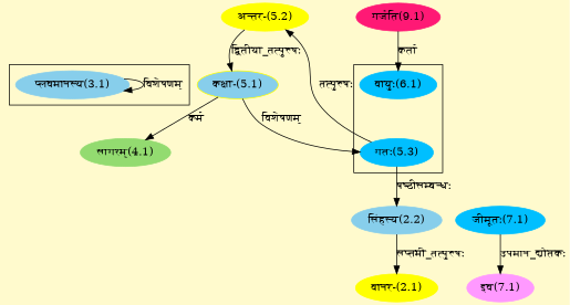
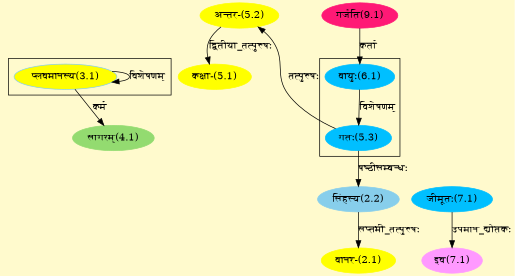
  digraph {
    bgcolor=lemonchiffon1
    compound=true
    rankdir=BT
    node [color="#00BFFF" style=filled]
    edge [dir=back]
    n1 [label="गतः(5.3)"]
    n2 [label="वायुः(6.1)"]
-   n3 [color="#87CEEB" label="प्लवमानस्य(3.1)"]
+   n3 [color="#87CEEB" label="प्लवमानस्य(3.1)" fillcolor="#FFFF00"]
    n4 [color="#FF1975" label="गर्जति(9.1)"]
    n5 [color="#FFFF00" label="वानर-(2.1)"]
    n6 [color="#87CEEB" label="सिंहस्य(2.2)"]
    n7 [color="#93DB70" label="सागरम्(4.1)"]
-   n8 [color="#FFFF00" label="कक्षा-(5.1)" fillcolor="#87CEEB"]
+   n8 [color="#FFFF00" label="कक्षा-(5.1)"]
    n9 [color="#FFFF00" label="अन्तर-(5.2)"]
    n10 [label="जीमूतः(7.1)"]
    n11 [color="#FF99FF" label="इव(7.1)"]
    subgraph cluster_1 {
      n1
      n2
    }
    subgraph cluster_2 {
      n3
    }
-   n1 -> n8 [label="विशेषणम्"]
+   n1 -> n2 [label="विशेषणम्"]
    n2 -> n4 [label="कर्ता"]
    n3 -> n3 [label="विशेषणम्"]
    n5 -> n6 [label="सप्तमी_तत्पुरुषः"]
    n6 -> n1 [label="षष्ठीसम्बन्धः"]
-   n7 -> n8 [label="कर्म"]
+   n7 -> n3 [label="कर्म"]
    n8 -> n9 [label="द्वितीया_तत्पुरुषः"]
    n9 -> n1 [label="तत्पुरुषः"]
    n11 -> n10 [label="उपमान_द्योतकः"]
  }
